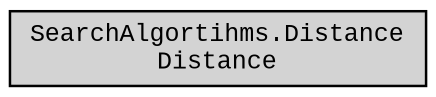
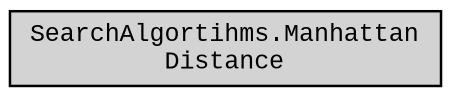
  digraph {
    rankdir=LR
    fontname="Liberation Mono"
-   n1 [color=black fillcolor=lightgrey fontname="Liberation Mono" fontsize=10 height=0.2 label="SearchAlgortihms.Distance\lDistance" shape=record style=filled width=0.4]
+   n1 [color=black fillcolor=lightgrey fontname="Liberation Mono" fontsize=10 height=0.2 label="SearchAlgortihms.Manhattan\lDistance" shape=record style=filled width=0.4]
  }
